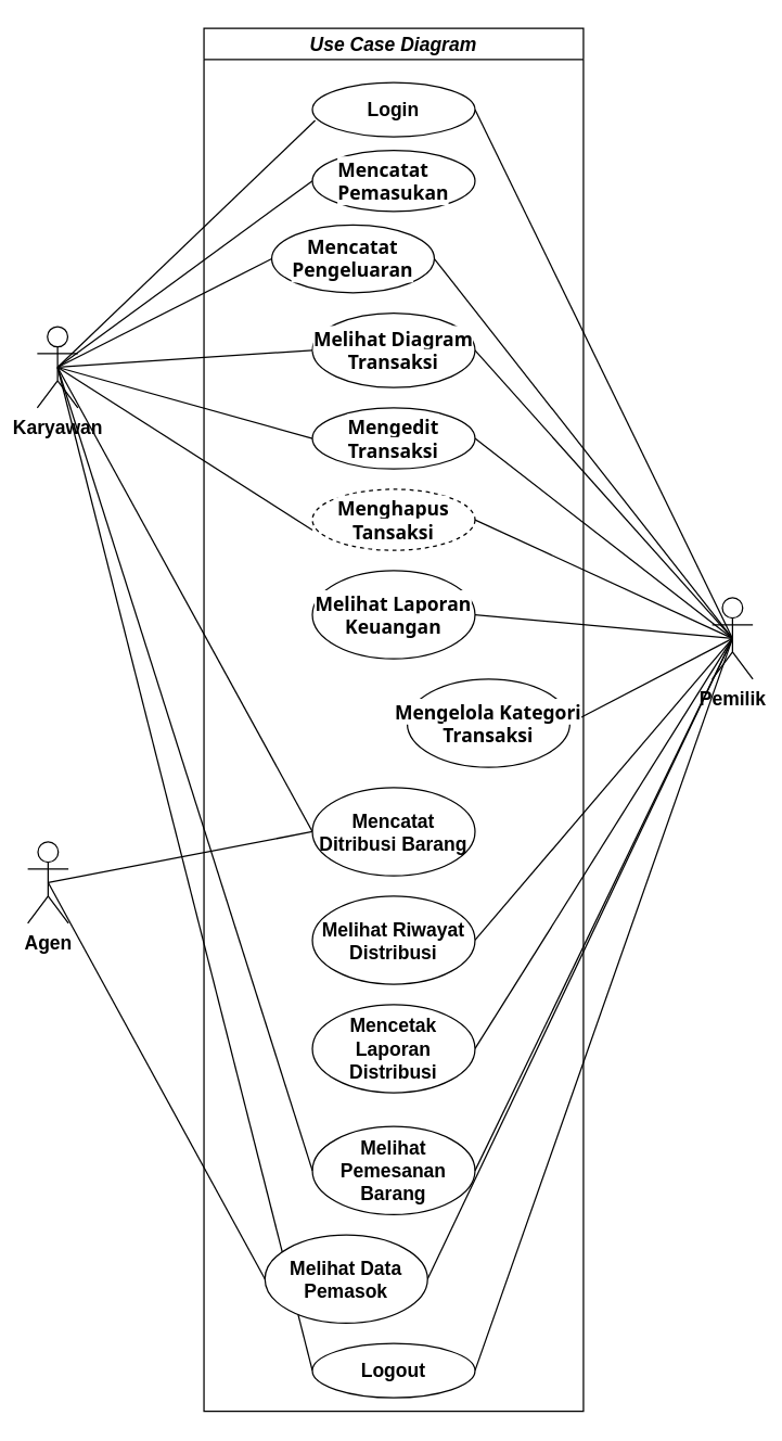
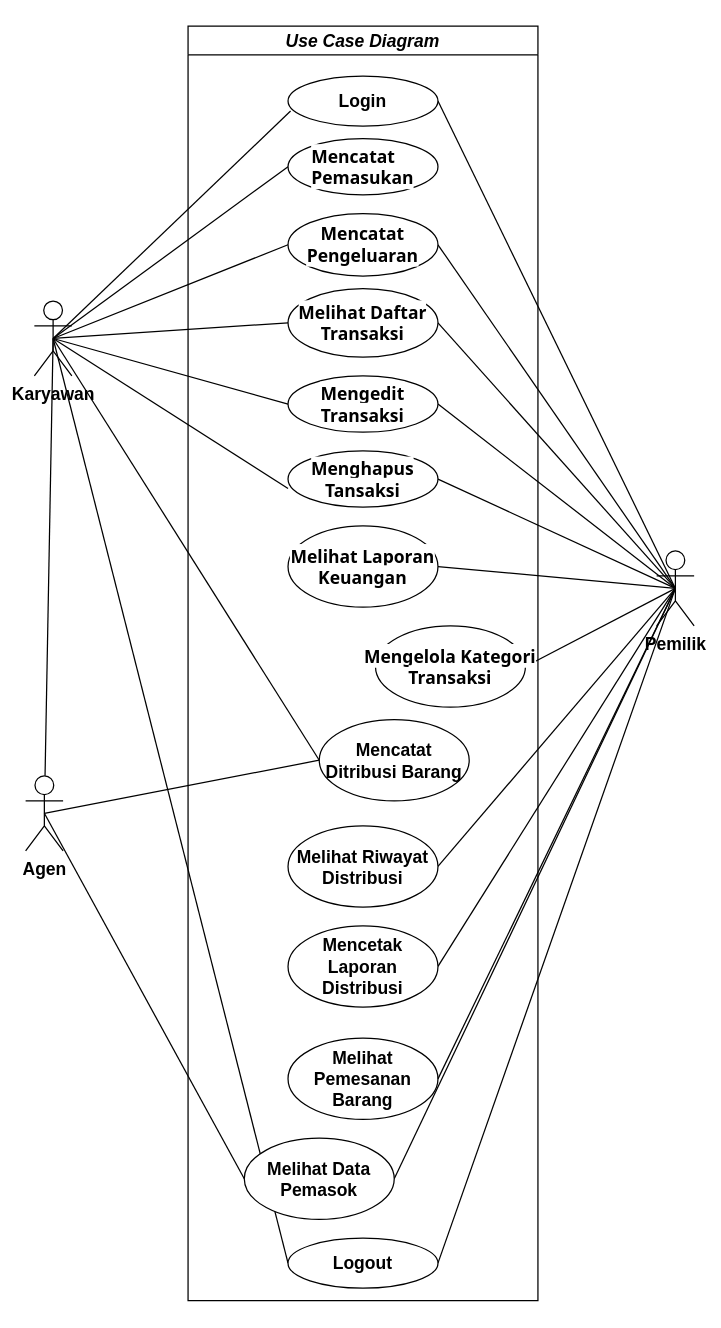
  <mxCell id="0" />
  <mxCell id="1" parent="0" />
  <mxCell id="2" style="rounded=0;orthogonalLoop=1;jettySize=auto;html=1;exitX=0.5;exitY=0.5;exitDx=0;exitDy=0;exitPerimeter=0;entryX=1;entryY=0.5;entryDx=0;entryDy=0;endArrow=none;startFill=0;fontSize=14;fontStyle=1" parent="1" source="13" target="23" edge="1"><mxGeometry relative="1" as="geometry" /></mxCell>
  <mxCell id="3" style="rounded=0;orthogonalLoop=1;jettySize=auto;html=1;exitX=0.5;exitY=0.5;exitDx=0;exitDy=0;exitPerimeter=0;entryX=1;entryY=0.5;entryDx=0;entryDy=0;endArrow=none;startFill=0;fontSize=14;fontStyle=1" parent="1" source="13" target="26" edge="1"><mxGeometry relative="1" as="geometry" /></mxCell>
  <mxCell id="4" style="rounded=0;orthogonalLoop=1;jettySize=auto;html=1;exitX=0.5;exitY=0.5;exitDx=0;exitDy=0;exitPerimeter=0;entryX=1;entryY=0.5;entryDx=0;entryDy=0;endArrow=none;startFill=0;fontSize=14;fontStyle=1" parent="1" source="13" target="25" edge="1"><mxGeometry relative="1" as="geometry" /></mxCell>
  <mxCell id="5" style="rounded=0;orthogonalLoop=1;jettySize=auto;html=1;exitX=0.5;exitY=0.5;exitDx=0;exitDy=0;exitPerimeter=0;entryX=1;entryY=0.5;entryDx=0;entryDy=0;endArrow=none;startFill=0;fontSize=14;fontStyle=1" parent="1" source="13" target="27" edge="1"><mxGeometry relative="1" as="geometry" /></mxCell>
  <mxCell id="6" style="rounded=0;orthogonalLoop=1;jettySize=auto;html=1;exitX=0.5;exitY=0.5;exitDx=0;exitDy=0;exitPerimeter=0;entryX=1;entryY=0.5;entryDx=0;entryDy=0;endArrow=none;startFill=0;fontSize=14;fontStyle=1" parent="1" source="13" target="29" edge="1"><mxGeometry relative="1" as="geometry" /></mxCell>
  <mxCell id="7" style="rounded=0;orthogonalLoop=1;jettySize=auto;html=1;exitX=0.5;exitY=0.5;exitDx=0;exitDy=0;exitPerimeter=0;entryX=1;entryY=0.5;entryDx=0;entryDy=0;endArrow=none;startFill=0;fontSize=14;fontStyle=1" parent="1" source="13" target="30" edge="1"><mxGeometry relative="1" as="geometry" /></mxCell>
  <mxCell id="8" style="rounded=0;orthogonalLoop=1;jettySize=auto;html=1;exitX=0.5;exitY=0.5;exitDx=0;exitDy=0;exitPerimeter=0;entryX=1;entryY=0.5;entryDx=0;entryDy=0;endArrow=none;startFill=0;fontSize=14;fontStyle=1" parent="1" source="13" target="31" edge="1"><mxGeometry relative="1" as="geometry" /></mxCell>
  <mxCell id="9" style="rounded=0;orthogonalLoop=1;jettySize=auto;html=1;exitX=0.5;exitY=0.5;exitDx=0;exitDy=0;exitPerimeter=0;entryX=1;entryY=0.5;entryDx=0;entryDy=0;endArrow=none;startFill=0;fontSize=14;fontStyle=1" parent="1" source="13" target="28" edge="1"><mxGeometry relative="1" as="geometry" /></mxCell>
  <mxCell id="10" style="rounded=0;orthogonalLoop=1;jettySize=auto;html=1;exitX=0.5;exitY=0.5;exitDx=0;exitDy=0;exitPerimeter=0;entryX=1;entryY=0.5;entryDx=0;entryDy=0;endArrow=none;startFill=0;fontSize=14;fontStyle=1" parent="1" source="13" target="33" edge="1"><mxGeometry relative="1" as="geometry" /></mxCell>
  <mxCell id="11" style="rounded=0;orthogonalLoop=1;jettySize=auto;html=1;exitX=0.5;exitY=0.5;exitDx=0;exitDy=0;exitPerimeter=0;entryX=1;entryY=0.5;entryDx=0;entryDy=0;endArrow=none;startFill=0;fontSize=14;fontStyle=1" parent="1" source="13" target="34" edge="1"><mxGeometry relative="1" as="geometry" /></mxCell>
  <mxCell id="12" style="rounded=0;orthogonalLoop=1;jettySize=auto;html=1;exitX=0.5;exitY=0.5;exitDx=0;exitDy=0;exitPerimeter=0;entryX=1;entryY=0.5;entryDx=0;entryDy=0;endArrow=none;startFill=0;" edge="1" parent="1" source="13" target="36"><mxGeometry relative="1" as="geometry" /></mxCell>
  <mxCell id="13" value="Pemilik" style="shape=umlActor;verticalLabelPosition=bottom;verticalAlign=top;html=1;outlineConnect=0;fontSize=14;fontStyle=1" parent="1" vertex="1"><mxGeometry x="525" y="440" width="30" height="60" as="geometry" /></mxCell>
  <mxCell id="14" style="rounded=0;orthogonalLoop=1;jettySize=auto;html=1;exitX=0.5;exitY=0.5;exitDx=0;exitDy=0;exitPerimeter=0;entryX=0;entryY=0.5;entryDx=0;entryDy=0;endArrow=none;startFill=0;fontSize=14;fontStyle=1" parent="1" source="20" target="24" edge="1"><mxGeometry relative="1" as="geometry" /></mxCell>
  <mxCell id="15" style="rounded=0;orthogonalLoop=1;jettySize=auto;html=1;exitX=0.5;exitY=0.5;exitDx=0;exitDy=0;exitPerimeter=0;entryX=0;entryY=0.5;entryDx=0;entryDy=0;endArrow=none;startFill=0;fontSize=14;fontStyle=1" parent="1" source="20" target="25" edge="1"><mxGeometry relative="1" as="geometry" /></mxCell>
  <mxCell id="16" style="rounded=0;orthogonalLoop=1;jettySize=auto;html=1;exitX=0.5;exitY=0.5;exitDx=0;exitDy=0;exitPerimeter=0;entryX=0;entryY=0.5;entryDx=0;entryDy=0;endArrow=none;startFill=0;fontSize=14;fontStyle=1" parent="1" source="20" target="27" edge="1"><mxGeometry relative="1" as="geometry" /></mxCell>
  <mxCell id="17" style="rounded=0;orthogonalLoop=1;jettySize=auto;html=1;exitX=0.5;exitY=0.5;exitDx=0;exitDy=0;exitPerimeter=0;entryX=0;entryY=0.5;entryDx=0;entryDy=0;endArrow=none;startFill=0;fontSize=14;fontStyle=1" parent="1" source="20" target="26" edge="1"><mxGeometry relative="1" as="geometry" /></mxCell>
  <mxCell id="18" style="rounded=0;orthogonalLoop=1;jettySize=auto;html=1;exitX=0.5;exitY=0.5;exitDx=0;exitDy=0;exitPerimeter=0;entryX=0;entryY=0.5;entryDx=0;entryDy=0;endArrow=none;startFill=0;fontSize=14;fontStyle=1" parent="1" source="20" target="31" edge="1"><mxGeometry relative="1" as="geometry" /></mxCell>
  <mxCell id="19" style="rounded=0;orthogonalLoop=1;jettySize=auto;html=1;exitX=0.5;exitY=0.5;exitDx=0;exitDy=0;exitPerimeter=0;entryX=0;entryY=0.5;entryDx=0;entryDy=0;endArrow=none;startFill=0;fontSize=14;fontStyle=1" parent="1" source="20" target="32" edge="1"><mxGeometry relative="1" as="geometry" /></mxCell>
  <mxCell id="20" value="Karyawan" style="shape=umlActor;verticalLabelPosition=bottom;verticalAlign=top;html=1;outlineConnect=0;fontSize=14;fontStyle=1" parent="1" vertex="1"><mxGeometry x="27" y="240" width="30" height="60" as="geometry" /></mxCell>
  <mxCell id="21" style="rounded=0;orthogonalLoop=1;jettySize=auto;html=1;exitX=0.5;exitY=0.5;exitDx=0;exitDy=0;exitPerimeter=0;entryX=0.017;entryY=0.7;entryDx=0;entryDy=0;entryPerimeter=0;endArrow=none;startFill=0;fontSize=14;fontStyle=1" parent="1" source="20" target="23" edge="1"><mxGeometry relative="1" as="geometry" /></mxCell>
  <mxCell id="22" value="&lt;i&gt;Use Case Diagram&lt;/i&gt;" style="swimlane;whiteSpace=wrap;html=1;fontSize=14;fontStyle=1" parent="1" vertex="1"><mxGeometry x="150" width="280" height="1020" as="geometry" y="20" /></mxCell>
  <mxCell id="23" value="Login" style="ellipse;whiteSpace=wrap;html=1;fontSize=14;fontStyle=1" parent="22" vertex="1"><mxGeometry x="80" y="40" width="120" height="40" as="geometry" /></mxCell>
  <mxCell id="24" value="&lt;div style=&quot;text-align: start;&quot;&gt;&lt;font face=&quot;__Inter_d65c78, __Inter_Fallback_d65c78, ui-sans-serif, system-ui, sans-serif, Apple Color Emoji, Segoe UI Emoji, Segoe UI Symbol, Noto Color Emoji&quot;&gt;&lt;span style=&quot;text-wrap-mode: nowrap; background-color: light-dark(#ffffff, var(--ge-dark-color, #121212));&quot;&gt;Mencatat&lt;/span&gt;&lt;/font&gt;&lt;/div&gt;&lt;div style=&quot;text-align: start;&quot;&gt;&lt;font face=&quot;__Inter_d65c78, __Inter_Fallback_d65c78, ui-sans-serif, system-ui, sans-serif, Apple Color Emoji, Segoe UI Emoji, Segoe UI Symbol, Noto Color Emoji&quot;&gt;&lt;span style=&quot;text-wrap-mode: nowrap; background-color: light-dark(#ffffff, var(--ge-dark-color, #121212));&quot;&gt;Pemasukan&lt;/span&gt;&lt;/font&gt;&lt;/div&gt;" style="ellipse;whiteSpace=wrap;html=1;fontSize=14;fontStyle=1" parent="22" vertex="1"><mxGeometry x="80" y="90" width="120" height="45" as="geometry" /></mxCell>
- <mxCell id="25" value="&lt;span style=&quot;font-family: __Inter_d65c78, __Inter_Fallback_d65c78, ui-sans-serif, system-ui, sans-serif, &amp;quot;Apple Color Emoji&amp;quot;, &amp;quot;Segoe UI Emoji&amp;quot;, &amp;quot;Segoe UI Symbol&amp;quot;, &amp;quot;Noto Color Emoji&amp;quot;; text-align: start; text-wrap-mode: nowrap; background-color: light-dark(#ffffff, var(--ge-dark-color, #121212));&quot;&gt;&lt;font&gt;Melihat Diagram&lt;/font&gt;&lt;/span&gt;&lt;div&gt;&lt;span style=&quot;font-family: __Inter_d65c78, __Inter_Fallback_d65c78, ui-sans-serif, system-ui, sans-serif, &amp;quot;Apple Color Emoji&amp;quot;, &amp;quot;Segoe UI Emoji&amp;quot;, &amp;quot;Segoe UI Symbol&amp;quot;, &amp;quot;Noto Color Emoji&amp;quot;; text-align: start; text-wrap-mode: nowrap; background-color: light-dark(#ffffff, var(--ge-dark-color, #121212));&quot;&gt;&lt;font&gt;Transaksi&lt;/font&gt;&lt;/span&gt;&lt;/div&gt;" style="ellipse;whiteSpace=wrap;html=1;fontSize=14;fontStyle=1" parent="22" vertex="1"><mxGeometry x="80" y="210" width="120" height="55" as="geometry" /></mxCell>
- <mxCell id="26" value="&lt;span style=&quot;font-family: __Inter_d65c78, __Inter_Fallback_d65c78, ui-sans-serif, system-ui, sans-serif, &amp;quot;Apple Color Emoji&amp;quot;, &amp;quot;Segoe UI Emoji&amp;quot;, &amp;quot;Segoe UI Symbol&amp;quot;, &amp;quot;Noto Color Emoji&amp;quot;; text-align: start; text-wrap-mode: nowrap; background-color: light-dark(#ffffff, var(--ge-dark-color, #121212));&quot;&gt;&lt;font&gt;Mencatat&lt;/font&gt;&lt;/span&gt;&lt;div&gt;&lt;span style=&quot;font-family: __Inter_d65c78, __Inter_Fallback_d65c78, ui-sans-serif, system-ui, sans-serif, &amp;quot;Apple Color Emoji&amp;quot;, &amp;quot;Segoe UI Emoji&amp;quot;, &amp;quot;Segoe UI Symbol&amp;quot;, &amp;quot;Noto Color Emoji&amp;quot;; text-align: start; text-wrap-mode: nowrap; background-color: light-dark(#ffffff, var(--ge-dark-color, #121212));&quot;&gt;&lt;font&gt;Pengeluaran&lt;/font&gt;&lt;/span&gt;&lt;/div&gt;" style="ellipse;whiteSpace=wrap;html=1;fontSize=14;fontStyle=1" parent="22" vertex="1"><mxGeometry x="50" y="145" width="120" height="50" as="geometry" /></mxCell>
+ <mxCell id="25" value="&lt;span style=&quot;font-family: __Inter_d65c78, __Inter_Fallback_d65c78, ui-sans-serif, system-ui, sans-serif, &amp;quot;Apple Color Emoji&amp;quot;, &amp;quot;Segoe UI Emoji&amp;quot;, &amp;quot;Segoe UI Symbol&amp;quot;, &amp;quot;Noto Color Emoji&amp;quot;; text-align: start; text-wrap-mode: nowrap; background-color: light-dark(#ffffff, var(--ge-dark-color, #121212));&quot;&gt;&lt;font&gt;Melihat Daftar&lt;/font&gt;&lt;/span&gt;&lt;div&gt;&lt;span style=&quot;font-family: __Inter_d65c78, __Inter_Fallback_d65c78, ui-sans-serif, system-ui, sans-serif, &amp;quot;Apple Color Emoji&amp;quot;, &amp;quot;Segoe UI Emoji&amp;quot;, &amp;quot;Segoe UI Symbol&amp;quot;, &amp;quot;Noto Color Emoji&amp;quot;; text-align: start; text-wrap-mode: nowrap; background-color: light-dark(#ffffff, var(--ge-dark-color, #121212));&quot;&gt;&lt;font&gt;Transaksi&lt;/font&gt;&lt;/span&gt;&lt;/div&gt;" style="ellipse;whiteSpace=wrap;html=1;fontSize=14;fontStyle=1" parent="22" vertex="1"><mxGeometry x="80" y="210" width="120" height="55" as="geometry" /></mxCell>
+ <mxCell id="26" value="&lt;span style=&quot;font-family: __Inter_d65c78, __Inter_Fallback_d65c78, ui-sans-serif, system-ui, sans-serif, &amp;quot;Apple Color Emoji&amp;quot;, &amp;quot;Segoe UI Emoji&amp;quot;, &amp;quot;Segoe UI Symbol&amp;quot;, &amp;quot;Noto Color Emoji&amp;quot;; text-align: start; text-wrap-mode: nowrap; background-color: light-dark(#ffffff, var(--ge-dark-color, #121212));&quot;&gt;&lt;font&gt;Mencatat&lt;/font&gt;&lt;/span&gt;&lt;div&gt;&lt;span style=&quot;font-family: __Inter_d65c78, __Inter_Fallback_d65c78, ui-sans-serif, system-ui, sans-serif, &amp;quot;Apple Color Emoji&amp;quot;, &amp;quot;Segoe UI Emoji&amp;quot;, &amp;quot;Segoe UI Symbol&amp;quot;, &amp;quot;Noto Color Emoji&amp;quot;; text-align: start; text-wrap-mode: nowrap; background-color: light-dark(#ffffff, var(--ge-dark-color, #121212));&quot;&gt;&lt;font&gt;Pengeluaran&lt;/font&gt;&lt;/span&gt;&lt;/div&gt;" style="ellipse;whiteSpace=wrap;html=1;fontSize=14;fontStyle=1" parent="22" vertex="1"><mxGeometry x="80" y="150" width="120" height="50" as="geometry" /></mxCell>
  <mxCell id="27" value="&lt;span style=&quot;font-family: __Inter_d65c78, __Inter_Fallback_d65c78, ui-sans-serif, system-ui, sans-serif, &amp;quot;Apple Color Emoji&amp;quot;, &amp;quot;Segoe UI Emoji&amp;quot;, &amp;quot;Segoe UI Symbol&amp;quot;, &amp;quot;Noto Color Emoji&amp;quot;; text-align: start; text-wrap-mode: nowrap; background-color: light-dark(#ffffff, var(--ge-dark-color, #121212));&quot;&gt;&lt;font&gt;Mengedit&lt;/font&gt;&lt;/span&gt;&lt;div&gt;&lt;span style=&quot;font-family: __Inter_d65c78, __Inter_Fallback_d65c78, ui-sans-serif, system-ui, sans-serif, &amp;quot;Apple Color Emoji&amp;quot;, &amp;quot;Segoe UI Emoji&amp;quot;, &amp;quot;Segoe UI Symbol&amp;quot;, &amp;quot;Noto Color Emoji&amp;quot;; text-align: start; text-wrap-mode: nowrap; background-color: light-dark(#ffffff, var(--ge-dark-color, #121212));&quot;&gt;&lt;font&gt;Transaksi&lt;/font&gt;&lt;/span&gt;&lt;/div&gt;" style="ellipse;whiteSpace=wrap;html=1;fontSize=14;fontStyle=1" parent="22" vertex="1"><mxGeometry x="80" y="280" width="120" height="45" as="geometry" /></mxCell>
- <mxCell id="28" value="&lt;div&gt;&lt;font face=&quot;__Inter_d65c78, __Inter_Fallback_d65c78, ui-sans-serif, system-ui, sans-serif, Apple Color Emoji, Segoe UI Emoji, Segoe UI Symbol, Noto Color Emoji&quot;&gt;&lt;span style=&quot;text-wrap-mode: nowrap; background-color: light-dark(#ffffff, var(--ge-dark-color, #121212));&quot;&gt;Menghapus&lt;/span&gt;&lt;/font&gt;&lt;/div&gt;&lt;div&gt;&lt;font face=&quot;__Inter_d65c78, __Inter_Fallback_d65c78, ui-sans-serif, system-ui, sans-serif, Apple Color Emoji, Segoe UI Emoji, Segoe UI Symbol, Noto Color Emoji&quot;&gt;&lt;span style=&quot;text-wrap-mode: nowrap; background-color: light-dark(#ffffff, var(--ge-dark-color, #121212));&quot;&gt;Tansaksi&lt;/span&gt;&lt;/font&gt;&lt;/div&gt;" style="ellipse;whiteSpace=wrap;html=1;align=center;fontSize=14;fontStyle=1;dashed=1;" parent="22" vertex="1"><mxGeometry x="80" y="340" width="120" height="45" as="geometry" /></mxCell>
+ <mxCell id="28" value="&lt;div&gt;&lt;font face=&quot;__Inter_d65c78, __Inter_Fallback_d65c78, ui-sans-serif, system-ui, sans-serif, Apple Color Emoji, Segoe UI Emoji, Segoe UI Symbol, Noto Color Emoji&quot;&gt;&lt;span style=&quot;text-wrap-mode: nowrap; background-color: light-dark(#ffffff, var(--ge-dark-color, #121212));&quot;&gt;Menghapus&lt;/span&gt;&lt;/font&gt;&lt;/div&gt;&lt;div&gt;&lt;font face=&quot;__Inter_d65c78, __Inter_Fallback_d65c78, ui-sans-serif, system-ui, sans-serif, Apple Color Emoji, Segoe UI Emoji, Segoe UI Symbol, Noto Color Emoji&quot;&gt;&lt;span style=&quot;text-wrap-mode: nowrap; background-color: light-dark(#ffffff, var(--ge-dark-color, #121212));&quot;&gt;Tansaksi&lt;/span&gt;&lt;/font&gt;&lt;/div&gt;" style="ellipse;whiteSpace=wrap;html=1;align=center;fontSize=14;fontStyle=1" parent="22" vertex="1"><mxGeometry x="80" y="340" width="120" height="45" as="geometry" /></mxCell>
  <mxCell id="29" value="&lt;div&gt;&lt;font face=&quot;__Inter_d65c78, __Inter_Fallback_d65c78, ui-sans-serif, system-ui, sans-serif, Apple Color Emoji, Segoe UI Emoji, Segoe UI Symbol, Noto Color Emoji&quot;&gt;&lt;span style=&quot;text-wrap-mode: nowrap; background-color: light-dark(#ffffff, var(--ge-dark-color, #121212));&quot;&gt;Melihat Laporan&lt;/span&gt;&lt;/font&gt;&lt;/div&gt;&lt;div&gt;&lt;font face=&quot;__Inter_d65c78, __Inter_Fallback_d65c78, ui-sans-serif, system-ui, sans-serif, Apple Color Emoji, Segoe UI Emoji, Segoe UI Symbol, Noto Color Emoji&quot;&gt;&lt;span style=&quot;text-wrap-mode: nowrap; background-color: light-dark(#ffffff, var(--ge-dark-color, #121212));&quot;&gt;Keuangan&lt;/span&gt;&lt;/font&gt;&lt;/div&gt;" style="ellipse;whiteSpace=wrap;html=1;align=center;fontSize=14;fontStyle=1" parent="22" vertex="1"><mxGeometry x="80" y="400" width="120" height="65" as="geometry" /></mxCell>
  <mxCell id="30" value="&lt;font face=&quot;__Inter_d65c78, __Inter_Fallback_d65c78, ui-sans-serif, system-ui, sans-serif, Apple Color Emoji, Segoe UI Emoji, Segoe UI Symbol, Noto Color Emoji&quot;&gt;&lt;span style=&quot;text-wrap-mode: nowrap; background-color: light-dark(#ffffff, var(--ge-dark-color, #121212));&quot;&gt;Mengelola Kategori&lt;/span&gt;&lt;/font&gt;&lt;div&gt;&lt;font face=&quot;__Inter_d65c78, __Inter_Fallback_d65c78, ui-sans-serif, system-ui, sans-serif, Apple Color Emoji, Segoe UI Emoji, Segoe UI Symbol, Noto Color Emoji&quot;&gt;&lt;span style=&quot;text-wrap-mode: nowrap; background-color: light-dark(#ffffff, var(--ge-dark-color, #121212));&quot;&gt;Transaksi&lt;/span&gt;&lt;/font&gt;&lt;/div&gt;" style="ellipse;whiteSpace=wrap;html=1;align=center;fontSize=14;fontStyle=1" parent="22" vertex="1"><mxGeometry x="150" y="480" width="120" height="65" as="geometry" /></mxCell>
  <mxCell id="31" value="&lt;span&gt;Logout&lt;/span&gt;" style="ellipse;whiteSpace=wrap;html=1;fontSize=14;fontStyle=1" parent="22" vertex="1"><mxGeometry x="80" y="970" width="120" height="40" as="geometry" /></mxCell>
- <mxCell id="32" value="Mencatat Ditribusi Barang" style="ellipse;whiteSpace=wrap;html=1;align=center;fontSize=14;fontStyle=1" parent="22" vertex="1"><mxGeometry x="80" y="560" width="120" height="65" as="geometry" /></mxCell>
+ <mxCell id="32" value="Mencatat Ditribusi Barang" style="ellipse;whiteSpace=wrap;html=1;align=center;fontSize=14;fontStyle=1" parent="22" vertex="1"><mxGeometry x="105" y="555" width="120" height="65" as="geometry" /></mxCell>
  <mxCell id="33" value="Melihat Riwayat Distribusi" style="ellipse;whiteSpace=wrap;html=1;align=center;fontSize=14;fontStyle=1" parent="22" vertex="1"><mxGeometry x="80" y="640" width="120" height="65" as="geometry" /></mxCell>
  <mxCell id="34" value="Mencetak Laporan Distribusi" style="ellipse;whiteSpace=wrap;html=1;align=center;fontSize=14;fontStyle=1" parent="22" vertex="1"><mxGeometry x="80" y="720" width="120" height="65" as="geometry" /></mxCell>
  <mxCell id="35" value="Melihat Pemesanan Barang" style="ellipse;whiteSpace=wrap;html=1;align=center;fontSize=14;fontStyle=1" parent="22" vertex="1"><mxGeometry x="80" y="810" width="120" height="65" as="geometry" /></mxCell>
  <mxCell id="36" value="Melihat Data Pemasok" style="ellipse;whiteSpace=wrap;html=1;align=center;fontSize=14;fontStyle=1" vertex="1" parent="22"><mxGeometry x="45" y="890" width="120" height="65" as="geometry" /></mxCell>
  <mxCell id="37" style="rounded=0;orthogonalLoop=1;jettySize=auto;html=1;exitX=0.5;exitY=0.5;exitDx=0;exitDy=0;exitPerimeter=0;entryX=0;entryY=0.667;entryDx=0;entryDy=0;entryPerimeter=0;endArrow=none;startFill=0;fontSize=14;fontStyle=1" parent="1" source="20" target="28" edge="1"><mxGeometry relative="1" as="geometry" /></mxCell>
  <mxCell id="38" style="rounded=0;orthogonalLoop=1;jettySize=auto;html=1;exitX=0.5;exitY=0.5;exitDx=0;exitDy=0;exitPerimeter=0;entryX=1;entryY=0.5;entryDx=0;entryDy=0;endArrow=none;startFill=0;fontSize=14;fontStyle=1" parent="1" source="13" target="35" edge="1"><mxGeometry relative="1" as="geometry"><mxPoint x="585" y="487" as="sourcePoint" /><mxPoint x="360" y="997" as="targetPoint" /></mxGeometry></mxCell>
- <mxCell id="39" style="rounded=0;orthogonalLoop=1;jettySize=auto;html=1;exitX=0.5;exitY=0.5;exitDx=0;exitDy=0;exitPerimeter=0;entryX=0;entryY=0.5;entryDx=0;entryDy=0;endArrow=none;startFill=0;fontSize=14;fontStyle=1" parent="1" source="20" target="35" edge="1"><mxGeometry relative="1" as="geometry"><mxPoint x="35" y="487" as="sourcePoint" /><mxPoint x="240" y="997" as="targetPoint" /></mxGeometry></mxCell>
+ <mxCell id="39" style="rounded=0;orthogonalLoop=1;jettySize=auto;html=1;exitX=0.5;exitY=0.5;exitDx=0;exitDy=0;exitPerimeter=0;endArrow=none;startFill=0;fontSize=14;fontStyle=1;" parent="1" source="20" target="42" edge="1"><mxGeometry relative="1" as="geometry"><mxPoint x="35" y="487" as="sourcePoint" /><mxPoint x="240" y="997" as="targetPoint" /></mxGeometry></mxCell>
  <mxCell id="40" style="rounded=0;orthogonalLoop=1;jettySize=auto;html=1;exitX=0.5;exitY=0.5;exitDx=0;exitDy=0;exitPerimeter=0;entryX=0;entryY=0.5;entryDx=0;entryDy=0;endArrow=none;startFill=0;fontSize=14;fontStyle=1" edge="1" parent="1" source="42" target="36"><mxGeometry relative="1" as="geometry" /></mxCell>
  <mxCell id="41" style="rounded=0;orthogonalLoop=1;jettySize=auto;html=1;exitX=0.5;exitY=0.5;exitDx=0;exitDy=0;exitPerimeter=0;entryX=0;entryY=0.5;entryDx=0;entryDy=0;endArrow=none;startFill=0;fontSize=14;fontStyle=1" edge="1" parent="1" source="42" target="32"><mxGeometry relative="1" as="geometry" /></mxCell>
  <mxCell id="42" value="Agen" style="shape=umlActor;verticalLabelPosition=bottom;verticalAlign=top;html=1;outlineConnect=0;fontSize=14;fontStyle=1" vertex="1" parent="1"><mxGeometry x="20" y="620" width="30" height="60" as="geometry" /></mxCell>
